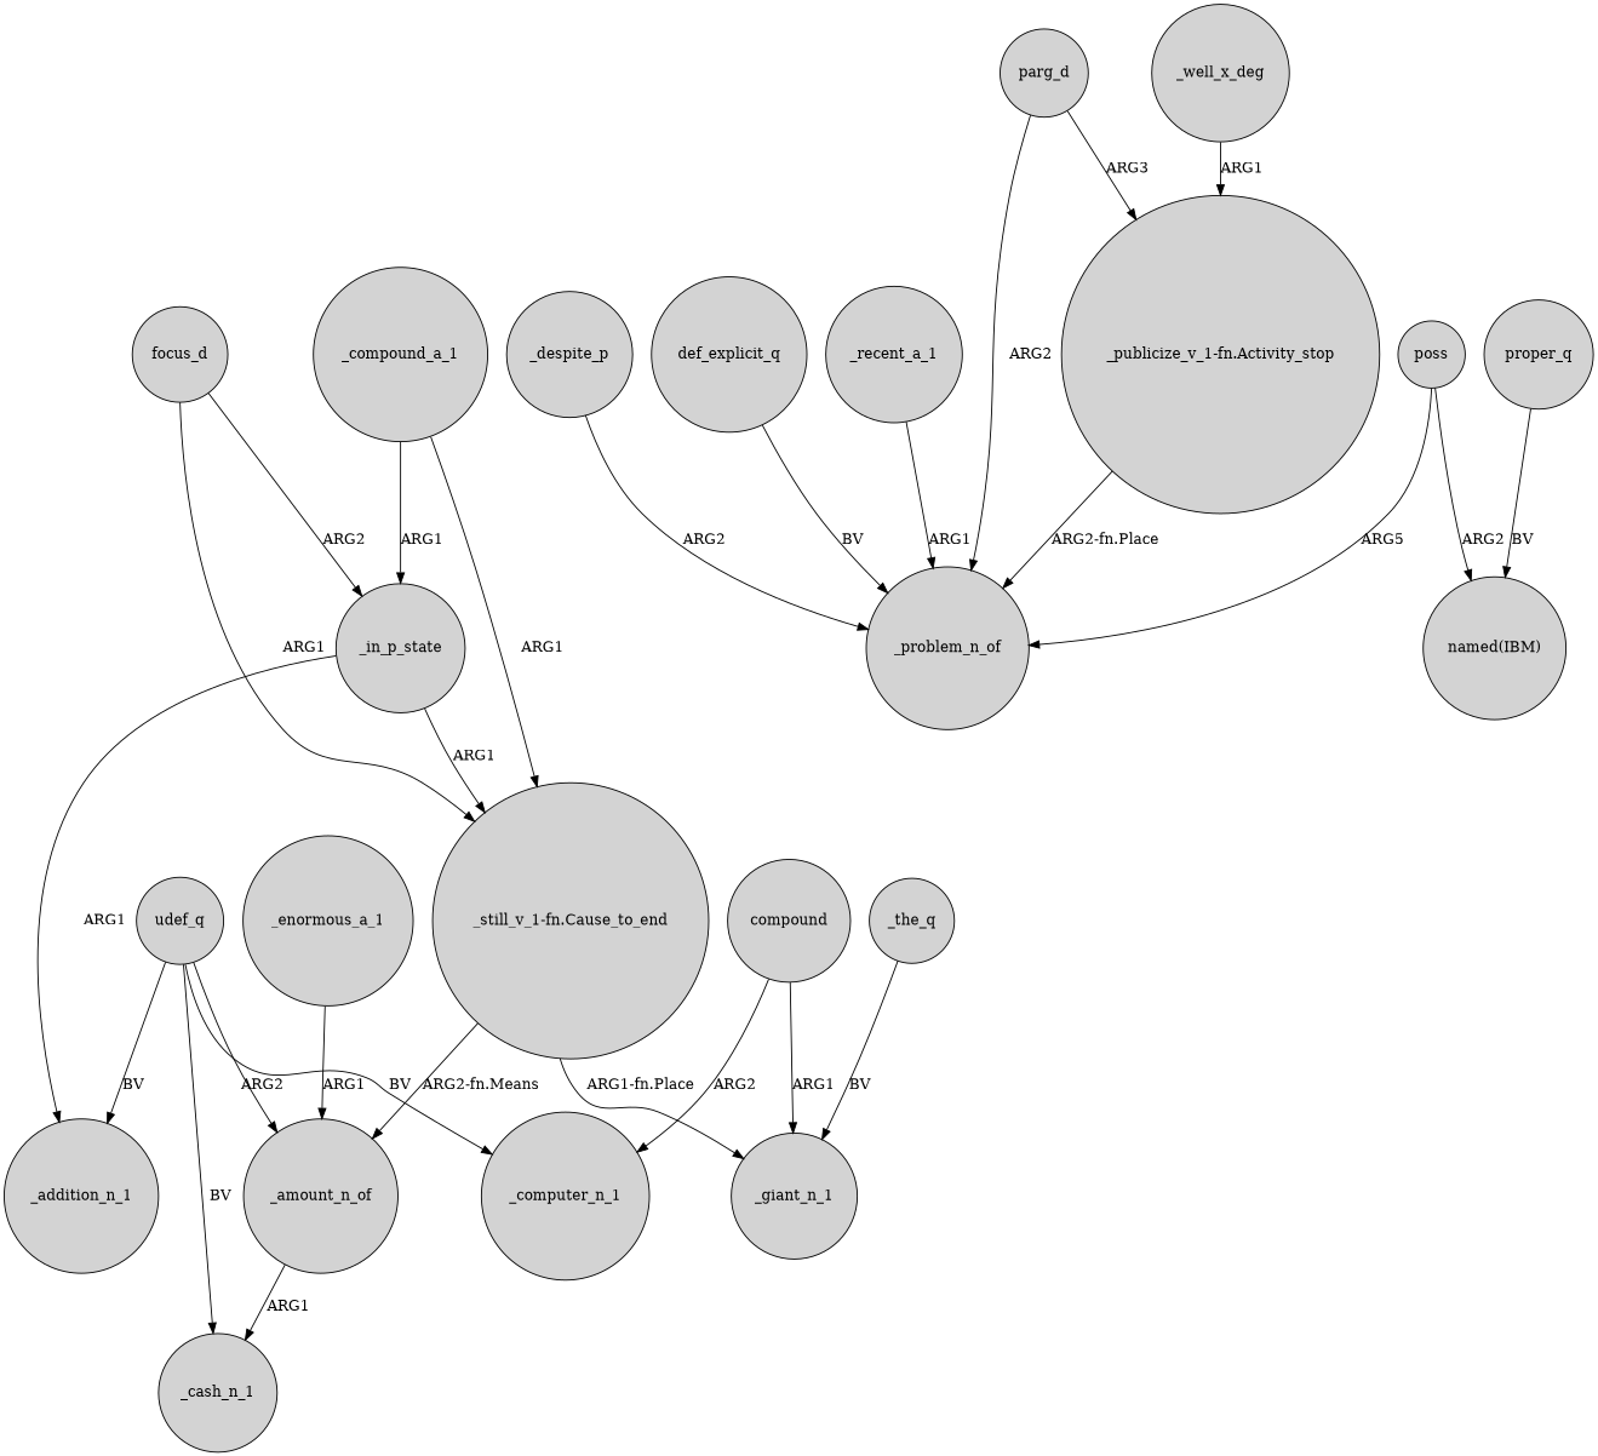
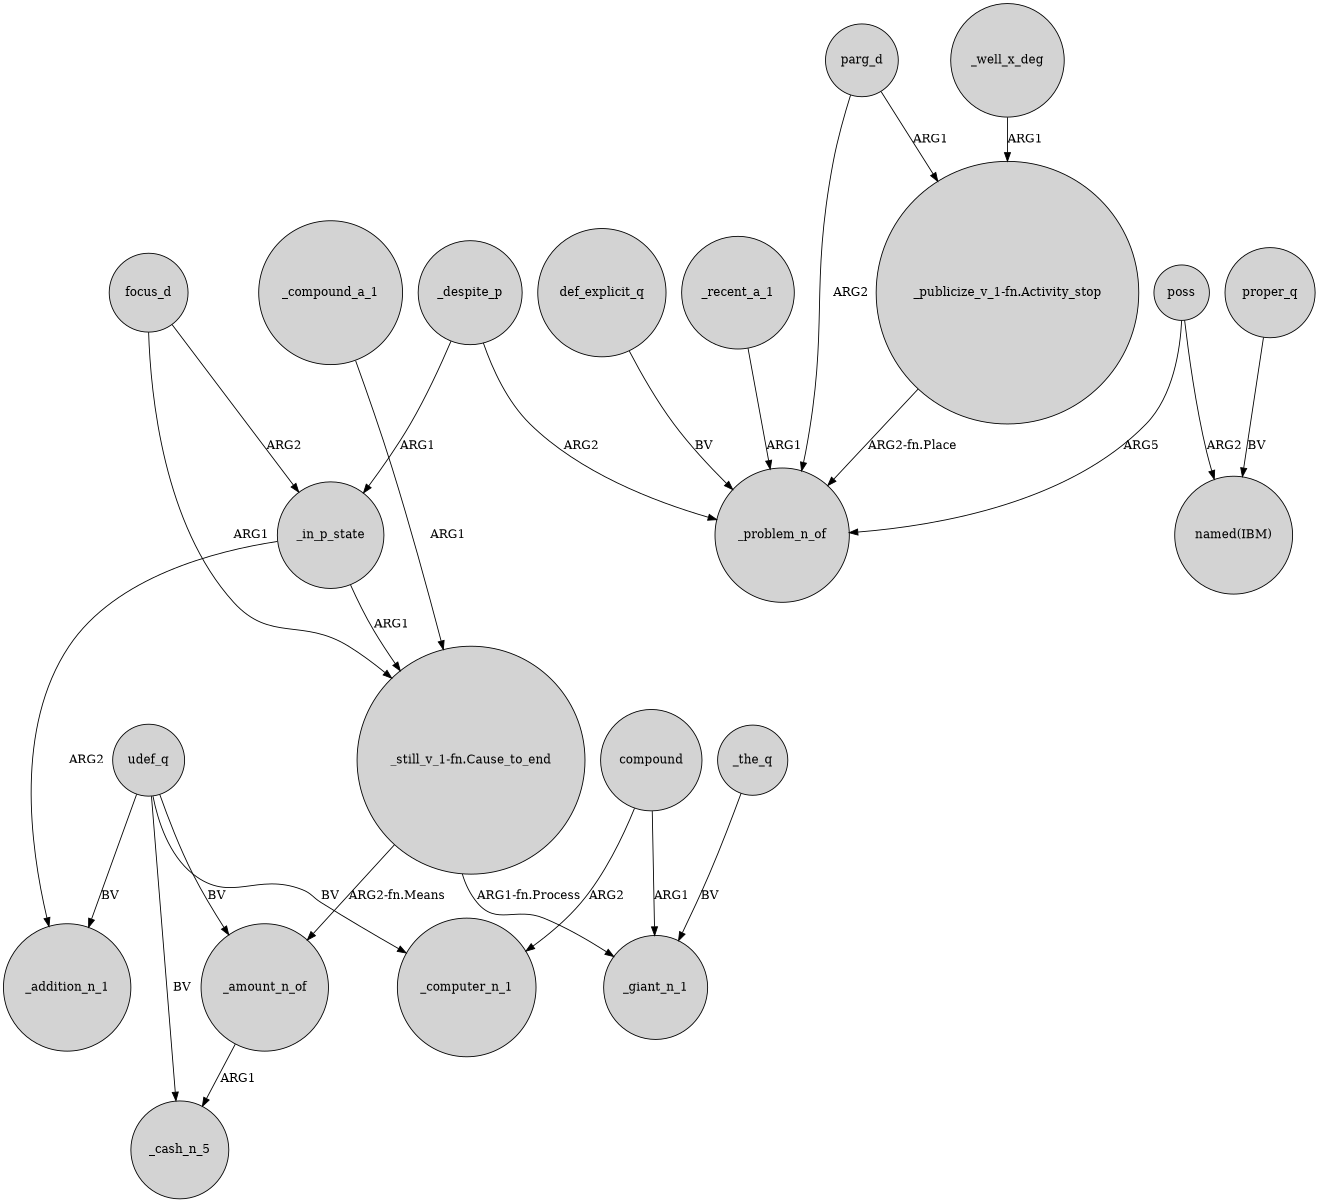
  digraph {
    node [shape=circle style=filled]
    n1 [label="_still_v_1-fn.Cause_to_end"]
    _in_p_state
    _addition_n_1
    _amount_n_of
    _giant_n_1
-   _cash_n_1
+   _cash_n_1 [label=_cash_n_5]
    udef_q
    _computer_n_1
    focus_d
    "_publicize_v_1-fn.Activity_stop"
    _problem_n_of
    _well_x_deg
    poss
    "named(IBM)"
-   _enormous_a_1
    _despite_p
    compound
    proper_q
    def_explicit_q
    parg_d
    _recent_a_1
    _the_q
    n23 [label=_compound_a_1]
    n1 -> _amount_n_of [label="ARG2-fn.Means"]
-   n1 -> _giant_n_1 [label="ARG1-fn.Place"]
+   n1 -> _giant_n_1 [label="ARG1-fn.Process"]
    _in_p_state -> n1 [label=ARG1]
-   _in_p_state -> _addition_n_1 [label=ARG1]
+   _in_p_state -> _addition_n_1 [label=ARG2]
    _amount_n_of -> _cash_n_1 [label=ARG1]
    udef_q -> _addition_n_1 [label=BV]
-   udef_q -> _amount_n_of [label=ARG2]
+   udef_q -> _amount_n_of [label=BV]
    udef_q -> _cash_n_1 [label=BV]
    udef_q -> _computer_n_1 [label=BV]
    focus_d -> n1 [label=ARG1]
    focus_d -> _in_p_state [label=ARG2]
    "_publicize_v_1-fn.Activity_stop" -> _problem_n_of [label="ARG2-fn.Place"]
    _well_x_deg -> "_publicize_v_1-fn.Activity_stop" [label=ARG1]
    poss -> _problem_n_of [label=ARG5]
    poss -> "named(IBM)" [label=ARG2]
-   _enormous_a_1 -> _amount_n_of [label=ARG1]
-   n23 -> _in_p_state [label=ARG1]
+   _despite_p -> _in_p_state [label=ARG1]
    _despite_p -> _problem_n_of [label=ARG2]
    compound -> _giant_n_1 [label=ARG1]
    compound -> _computer_n_1 [label=ARG2]
    proper_q -> "named(IBM)" [label=BV]
    def_explicit_q -> _problem_n_of [label=BV]
-   parg_d -> "_publicize_v_1-fn.Activity_stop" [label=ARG3]
+   parg_d -> "_publicize_v_1-fn.Activity_stop" [label=ARG1]
    parg_d -> _problem_n_of [label=ARG2]
    _recent_a_1 -> _problem_n_of [label=ARG1]
    _the_q -> _giant_n_1 [label=BV]
    n23 -> n1 [label=ARG1]
  }
